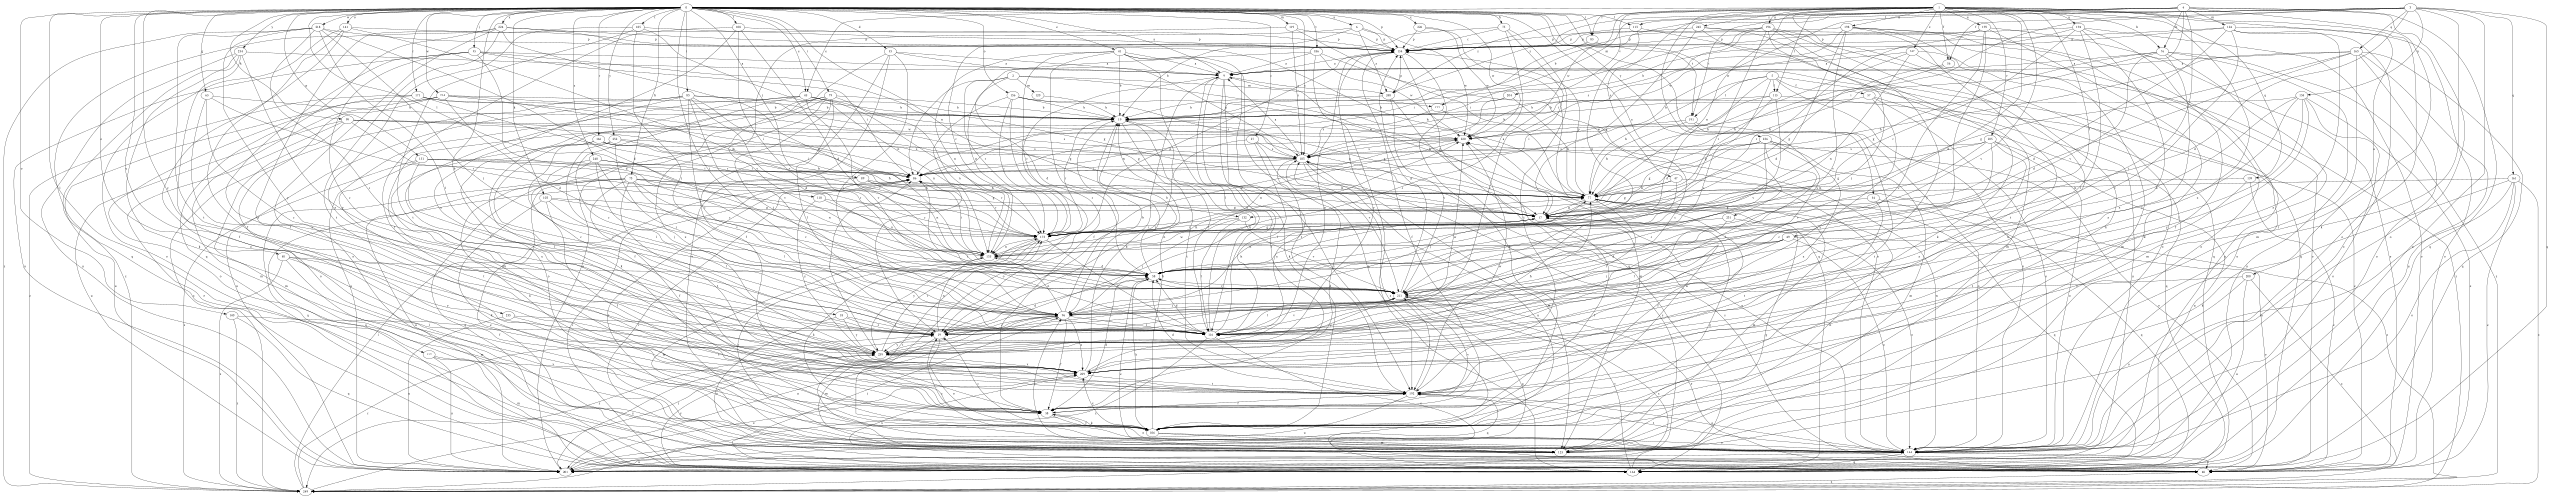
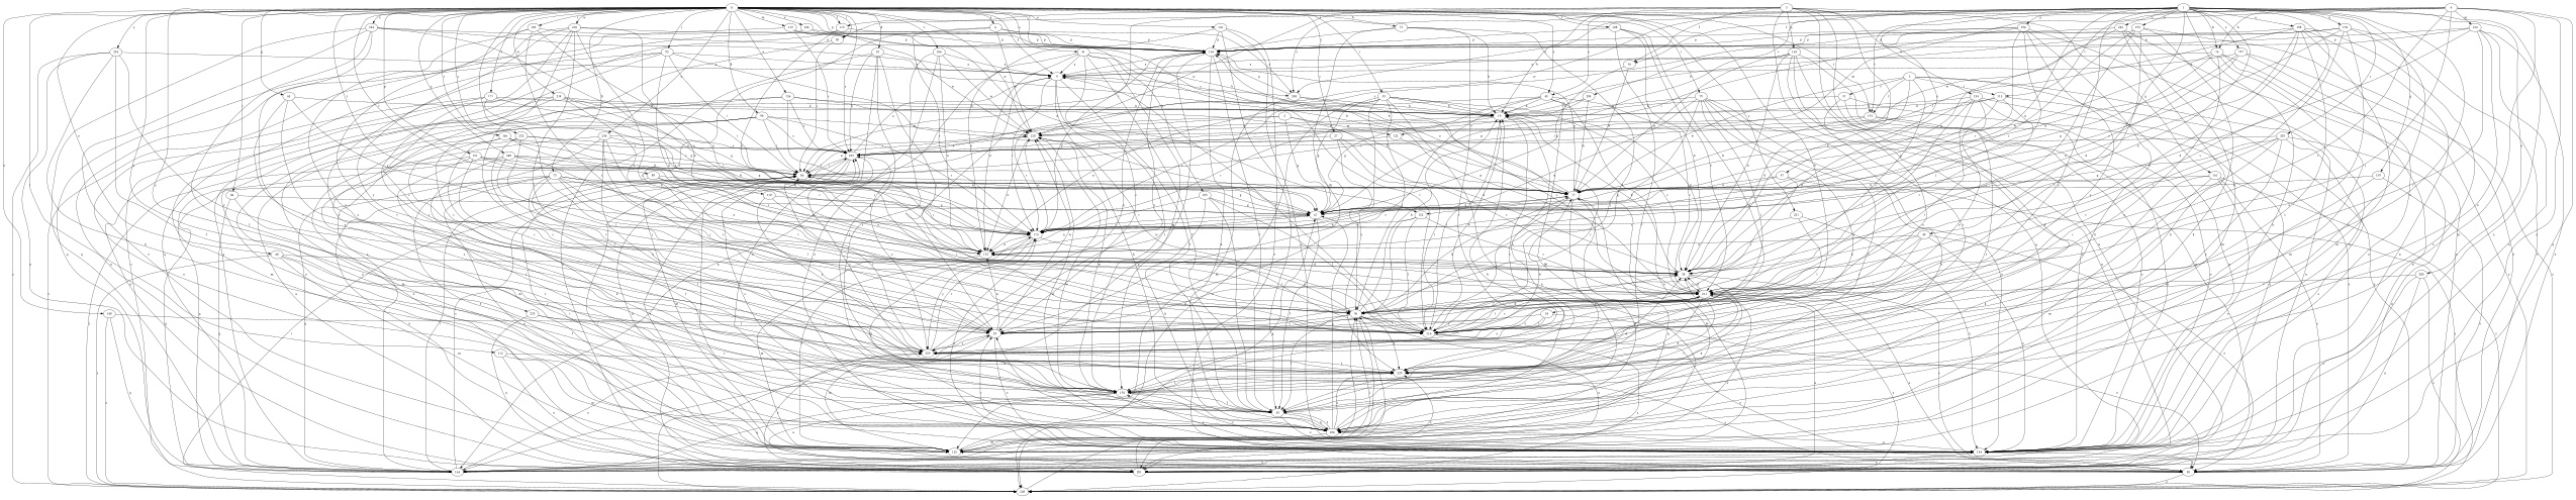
  strict digraph {
    fontname="PT Serif"
    node [fontname="PT Serif"]
    edge [fontname="PT Serif"]
    0
    6
    9
    18
    27
    33
    40
    41
    45
    65
    73
    75
    79
    83
    84
    85
    89
    95
    96
    99
    103
    108
    110
    112
    113
    119
    132
    136
    140
    141
    151
    154
    166
    171
    183
    185
    186
    191
    214
    218
    220
    224
    226
    231
    232
    233
    234
    236
    239
    240
    211
    248
    173
    106
    29
    58
    192
    48
    116
    144
    201
    38
    125
    249
    19
    164
    135
    67
    77
    229
    86
    1
    47
    49
    56
    76
    159
    193
    194
    196
    198
    200
    204
    205
    243
    247
    2
-   120
    122
    3
    134
    161
    163
    4
    115
    124
    5
    57
    0 -> 6 [label=a]
    0 -> 9 [label=a]
    0 -> 18 [label=b]
    0 -> 27 [label=c]
    0 -> 33 [label=d]
    0 -> 40 [label=e]
    0 -> 41 [label=e]
    0 -> 45 [label=e]
    0 -> 65 [label=g]
    0 -> 73 [label=h]
    0 -> 75 [label=h]
    0 -> 79 [label=i]
    0 -> 83 [label=i]
    0 -> 84 [label=i]
    0 -> 85 [label=i]
    0 -> 89 [label=j]
    0 -> 95 [label=j]
    0 -> 96 [label=j]
    0 -> 99 [label=k]
    0 -> 103 [label=k]
    0 -> 108 [label=l]
    0 -> 110 [label=l]
    0 -> 112 [label=l]
    0 -> 113 [label=l]
    0 -> 119 [label=m]
    0 -> 132 [label=n]
    0 -> 136 [label=o]
    0 -> 140 [label=o]
    0 -> 141 [label=o]
    0 -> 151 [label=p]
    0 -> 154 [label=p]
    0 -> 166 [label=r]
    0 -> 171 [label=r]
    0 -> 183 [label=s]
    0 -> 185 [label=t]
    0 -> 186 [label=t]
    0 -> 191 [label=t]
    0 -> 214 [label=w]
    0 -> 218 [label=w]
    0 -> 220 [label=w]
    0 -> 224 [label=x]
    0 -> 226 [label=x]
    0 -> 231 [label=y]
    0 -> 232 [label=y]
    0 -> 233 [label=y]
    0 -> 234 [label=y]
    0 -> 236 [label=y]
    0 -> 239 [label=y]
    0 -> 240 [label=z]
    6 -> 154 [label=p]
    6 -> 220 [label=w]
    6 -> 211 [label=v]
    6 -> 248 [label=z]
    6 -> 173 [label=r]
    9 -> 248 [label=z]
    9 -> 173 [label=r]
    9 -> 106 [label=k]
    9 -> 29 [label=c]
    9 -> 58 [label=f]
    9 -> 192 [label=t]
    18 -> 239 [label=y]
    18 -> 29 [label=c]
    18 -> 48 [label=e]
    18 -> 116 [label=l]
    27 -> 96 [label=j]
    27 -> 183 [label=s]
    27 -> 211 [label=v]
    27 -> 116 [label=l]
    33 -> 9 [label=a]
    33 -> 96 [label=j]
    33 -> 183 [label=s]
    33 -> 58 [label=f]
    33 -> 144 [label=o]
    33 -> 201 [label=u]
    40 -> 239 [label=y]
    40 -> 58 [label=f]
    40 -> 38 [label=d]
    40 -> 125 [label=m]
    40 -> 249 [label=z]
    41 -> 9 [label=a]
    41 -> 29 [label=c]
    41 -> 58 [label=f]
    41 -> 192 [label=t]
    41 -> 116 [label=l]
    41 -> 19 [label=b]
    41 -> 164 [label=q]
    41 -> 135 [label=n]
    45 -> 211 [label=v]
    45 -> 173 [label=r]
    45 -> 106 [label=k]
    45 -> 29 [label=c]
    45 -> 201 [label=u]
    45 -> 19 [label=b]
    45 -> 67 [label=g]
    65 -> 239 [label=y]
    65 -> 173 [label=r]
    65 -> 29 [label=c]
    65 -> 19 [label=b]
    73 -> 211 [label=v]
    73 -> 58 [label=f]
    73 -> 192 [label=t]
    73 -> 48 [label=e]
    73 -> 116 [label=l]
    73 -> 201 [label=u]
    73 -> 164 [label=q]
    73 -> 135 [label=n]
    73 -> 67 [label=g]
    73 -> 77 [label=h]
    75 -> 154 [label=c]
    75 -> 29 [label=c]
    75 -> 192 [label=t]
    75 -> 116 [label=l]
    75 -> 19 [label=b]
    79 -> 96 [label=j]
    79 -> 106 [label=k]
    79 -> 58 [label=f]
    79 -> 116 [label=l]
    79 -> 144 [label=o]
    79 -> 19 [label=b]
    79 -> 135 [label=n]
    79 -> 229 [label=x]
    83 -> 96 [label=j]
    83 -> 211 [label=v]
    83 -> 201 [label=u]
    83 -> 38 [label=d]
    83 -> 249 [label=z]
    83 -> 19 [label=b]
    83 -> 135 [label=n]
    83 -> 67 [label=g]
    83 -> 229 [label=x]
    84 -> 192 [label=t]
    84 -> 164 [label=q]
    84 -> 67 [label=g]
    85 -> 164 [label=q]
    85 -> 86 [label=i]
    89 -> 173 [label=r]
    89 -> 164 [label=q]
    89 -> 135 [label=n]
    89 -> 77 [label=h]
    95 -> 9 [label=a]
    95 -> 29 [label=c]
    95 -> 201 [label=u]
    95 -> 38 [label=d]
    95 -> 67 [label=g]
    95 -> 229 [label=x]
    95 -> 86 [label=i]
    96 -> 29 [label=c]
    96 -> 58 [label=f]
    96 -> 116 [label=l]
    96 -> 201 [label=u]
    96 -> 249 [label=z]
    96 -> 19 [label=b]
    96 -> 135 [label=n]
    96 -> 77 [label=h]
    96 -> 229 [label=x]
    99 -> 183 [label=s]
    99 -> 220 [label=w]
    99 -> 173 [label=r]
    99 -> 48 [label=e]
    99 -> 201 [label=u]
    99 -> 125 [label=m]
    99 -> 86 [label=i]
    103 -> 173 [label=r]
    103 -> 106 [label=k]
    103 -> 58 [label=f]
    103 -> 116 [label=l]
    103 -> 67 [label=g]
    108 -> 154 [label=p]
    108 -> 211 [label=v]
    108 -> 58 [label=f]
    108 -> 38 [label=d]
    108 -> 229 [label=x]
    110 -> 239 [label=y]
    110 -> 135 [label=n]
    110 -> 67 [label=g]
    112 -> 201 [label=u]
    112 -> 125 [label=m]
    112 -> 229 [label=x]
    113 -> 154 [label=p]
    113 -> 164 [label=q]
    113 -> 135 [label=n]
    119 -> 154 [label=p]
    119 -> 183 [label=s]
    119 -> 164 [label=q]
    119 -> 77 [label=h]
    132 -> 96 [label=j]
    132 -> 211 [label=v]
    132 -> 173 [label=r]
    132 -> 116 [label=l]
    136 -> 183 [label=s]
    136 -> 173 [label=r]
    136 -> 29 [label=c]
    136 -> 144 [label=o]
    136 -> 19 [label=b]
    136 -> 77 [label=h]
    140 -> 116 [label=l]
    140 -> 249 [label=z]
    140 -> 164 [label=q]
    141 -> 154 [label=p]
    141 -> 58 [label=f]
    141 -> 48 [label=e]
    141 -> 144 [label=o]
    141 -> 135 [label=n]
    151 -> 173 [label=r]
    151 -> 192 [label=t]
    151 -> 116 [label=l]
    151 -> 249 [label=z]
    151 -> 77 [label=h]
    151 -> 86 [label=i]
    154 -> 9 [label=a]
    154 -> 239 [label=y]
    154 -> 106 [label=k]
    154 -> 58 [label=f]
    154 -> 164 [label=q]
    166 -> 183 [label=s]
    166 -> 173 [label=r]
    166 -> 29 [label=c]
    166 -> 77 [label=h]
    166 -> 229 [label=x]
    171 -> 173 [label=r]
    171 -> 144 [label=o]
    171 -> 249 [label=z]
    171 -> 19 [label=b]
    171 -> 67 [label=g]
    183 -> 9 [label=a]
    183 -> 239 [label=y]
    183 -> 144 [label=o]
    183 -> 201 [label=u]
    183 -> 125 [label=m]
    183 -> 86 [label=i]
    185 -> 96 [label=j]
    185 -> 154 [label=p]
    185 -> 192 [label=t]
    185 -> 135 [label=n]
    185 -> 229 [label=x]
    186 -> 9 [label=a]
    186 -> 220 [label=w]
    186 -> 192 [label=t]
    186 -> 144 [label=o]
    186 -> 135 [label=n]
    191 -> 220 [label=w]
    191 -> 192 [label=t]
    191 -> 144 [label=o]
    191 -> 77 [label=h]
    214 -> 144 [label=o]
    214 -> 201 [label=u]
    214 -> 38 [label=d]
    214 -> 125 [label=m]
    214 -> 19 [label=b]
    214 -> 67 [label=g]
    214 -> 86 [label=i]
    218 -> 96 [label=j]
    218 -> 154 [label=p]
    218 -> 239 [label=y]
    218 -> 29 [label=c]
    218 -> 192 [label=t]
    218 -> 116 [label=l]
    218 -> 38 [label=d]
    218 -> 249 [label=z]
    220 -> 183 [label=s]
    220 -> 135 [label=n]
    224 -> 154 [label=p]
    224 -> 58 [label=f]
    224 -> 192 [label=t]
    224 -> 48 [label=e]
    224 -> 164 [label=q]
    224 -> 135 [label=n]
    224 -> 77 [label=h]
    226 -> 154 [label=p]
    226 -> 220 [label=w]
    226 -> 164 [label=q]
    231 -> 173 [label=r]
    231 -> 116 [label=l]
    231 -> 144 [label=o]
    232 -> 96 [label=j]
    232 -> 183 [label=s]
    232 -> 29 [label=c]
    232 -> 116 [label=l]
    232 -> 86 [label=i]
    233 -> 29 [label=c]
    233 -> 192 [label=t]
    233 -> 201 [label=u]
    234 -> 9 [label=a]
    234 -> 239 [label=y]
    234 -> 106 [label=k]
    234 -> 58 [label=f]
    234 -> 201 [label=u]
    234 -> 249 [label=z]
    236 -> 183 [label=s]
    236 -> 29 [label=c]
    236 -> 48 [label=e]
    236 -> 116 [label=l]
    236 -> 125 [label=m]
    236 -> 67 [label=g]
    236 -> 229 [label=x]
    239 -> 154 [label=p]
    239 -> 173 [label=r]
    239 -> 77 [label=h]
    239 -> 229 [label=x]
    239 -> 86 [label=i]
    240 -> 96 [label=j]
    240 -> 211 [label=v]
    240 -> 173 [label=r]
    240 -> 106 [label=k]
    240 -> 164 [label=q]
    240 -> 86 [label=i]
    211 -> 96 [label=j]
    211 -> 154 [label=p]
    211 -> 239 [label=y]
    211 -> 192 [label=t]
    211 -> 48 [label=e]
    211 -> 116 [label=l]
    211 -> 201 [label=u]
    211 -> 38 [label=d]
    211 -> 249 [label=z]
    248 -> 154 [label=p]
    248 -> 211 [label=v]
    248 -> 125 [label=m]
    248 -> 19 [label=b]
    173 -> 154 [label=p]
    173 -> 220 [label=w]
    173 -> 239 [label=y]
    173 -> 106 [label=k]
    173 -> 116 [label=l]
    173 -> 135 [label=n]
    173 -> 67 [label=g]
    106 -> 183 [label=s]
    106 -> 220 [label=w]
    106 -> 29 [label=c]
    106 -> 58 [label=f]
    106 -> 144 [label=o]
    106 -> 125 [label=m]
    106 -> 19 [label=b]
    106 -> 67 [label=g]
    106 -> 229 [label=x]
    29 -> 220 [label=w]
    29 -> 239 [label=y]
    29 -> 144 [label=o]
    29 -> 38 [label=d]
    29 -> 125 [label=m]
    29 -> 135 [label=n]
    58 -> 211 [label=v]
    58 -> 106 [label=k]
    58 -> 144 [label=o]
    58 -> 38 [label=d]
    192 -> 220 [label=w]
    192 -> 58 [label=f]
    192 -> 144 [label=o]
    192 -> 201 [label=u]
    192 -> 38 [label=d]
    192 -> 164 [label=q]
    48 -> 183 [label=s]
    48 -> 249 [label=z]
    48 -> 229 [label=x]
    48 -> 86 [label=i]
    116 -> 9 [label=a]
    116 -> 220 [label=w]
    116 -> 211 [label=v]
    116 -> 48 [label=e]
    116 -> 38 [label=d]
    116 -> 249 [label=z]
    116 -> 19 [label=b]
    116 -> 86 [label=i]
    144 -> 220 [label=w]
    144 -> 173 [label=r]
    144 -> 29 [label=c]
    144 -> 192 [label=t]
    144 -> 48 [label=e]
    144 -> 201 [label=u]
    144 -> 164 [label=q]
    201 -> 239 [label=y]
    201 -> 229 [label=x]
    38 -> 211 [label=v]
    38 -> 106 [label=k]
    38 -> 48 [label=e]
    38 -> 19 [label=b]
    125 -> 96 [label=j]
    125 -> 173 [label=r]
    125 -> 67 [label=g]
    125 -> 77 [label=h]
    125 -> 86 [label=i]
    249 -> 96 [label=j]
    249 -> 29 [label=c]
    249 -> 86 [label=i]
    19 -> 220 [label=w]
    19 -> 173 [label=r]
    19 -> 192 [label=t]
    19 -> 116 [label=l]
    164 -> 96 [label=j]
    164 -> 183 [label=s]
    164 -> 239 [label=y]
    164 -> 211 [label=v]
    164 -> 86 [label=i]
    135 -> 38 [label=d]
    135 -> 125 [label=m]
    135 -> 77 [label=h]
    135 -> 86 [label=i]
    67 -> 173 [label=r]
    67 -> 58 [label=f]
    67 -> 135 [label=n]
    77 -> 9 [label=a]
    77 -> 154 [label=p]
    77 -> 58 [label=f]
    77 -> 116 [label=l]
    77 -> 125 [label=m]
    77 -> 164 [label=q]
    77 -> 67 [label=g]
    229 -> 183 [label=s]
    229 -> 192 [label=t]
    229 -> 19 [label=b]
    86 -> 220 [label=w]
    86 -> 77 [label=h]
    1 -> 45 [label=e]
    1 -> 85 [label=i]
    1 -> 132 [label=n]
    1 -> 220 [label=w]
    1 -> 239 [label=y]
    1 -> 211 [label=v]
    1 -> 248 [label=z]
    1 -> 106 [label=k]
    1 -> 144 [label=o]
    1 -> 38 [label=d]
    1 -> 229 [label=x]
    1 -> 47 [label=e]
    1 -> 49 [label=f]
    1 -> 56 [label=f]
    1 -> 76 [label=h]
    1 -> 159 [label=q]
    1 -> 193 [label=u]
    1 -> 194 [label=u]
    1 -> 196 [label=u]
    1 -> 198 [label=u]
    1 -> 200 [label=u]
    1 -> 204 [label=v]
    1 -> 205 [label=v]
    1 -> 243 [label=z]
    1 -> 247 [label=z]
    47 -> 96 [label=j]
    47 -> 249 [label=z]
    47 -> 67 [label=g]
    47 -> 77 [label=h]
    49 -> 96 [label=j]
    49 -> 29 [label=c]
    49 -> 48 [label=e]
    49 -> 144 [label=o]
    49 -> 38 [label=d]
    49 -> 135 [label=n]
    56 -> 67 [label=g]
    56 -> 77 [label=h]
    76 -> 9 [label=a]
    76 -> 201 [label=u]
    76 -> 125 [label=m]
    76 -> 249 [label=z]
    76 -> 67 [label=g]
    76 -> 77 [label=h]
    76 -> 229 [label=x]
    159 -> 192 [label=t]
    159 -> 48 [label=e]
    159 -> 77 [label=h]
    193 -> 154 [label=p]
    193 -> 173 [label=r]
    193 -> 106 [label=k]
    193 -> 29 [label=c]
    193 -> 48 [label=e]
    193 -> 116 [label=l]
    194 -> 154 [label=p]
    194 -> 173 [label=r]
    194 -> 58 [label=f]
    194 -> 48 [label=e]
    194 -> 116 [label=l]
    194 -> 19 [label=b]
    194 -> 229 [label=x]
    196 -> 96 [label=j]
    196 -> 154 [label=p]
    196 -> 183 [label=s]
    196 -> 239 [label=y]
    196 -> 173 [label=r]
    196 -> 106 [label=k]
    196 -> 144 [label=o]
    196 -> 86 [label=i]
    198 -> 154 [label=p]
    198 -> 211 [label=v]
    198 -> 192 [label=t]
    198 -> 144 [label=o]
    198 -> 201 [label=u]
    198 -> 38 [label=d]
    198 -> 125 [label=m]
    198 -> 86 [label=i]
    200 -> 211 [label=v]
    200 -> 144 [label=o]
    200 -> 201 [label=u]
    200 -> 249 [label=z]
    204 -> 183 [label=s]
    204 -> 19 [label=b]
    204 -> 77 [label=h]
    205 -> 183 [label=s]
    205 -> 211 [label=v]
    205 -> 29 [label=c]
    205 -> 144 [label=o]
    205 -> 201 [label=u]
    205 -> 67 [label=g]
    205 -> 229 [label=x]
    243 -> 154 [label=p]
    243 -> 106 [label=k]
    243 -> 48 [label=e]
    243 -> 125 [label=m]
    243 -> 67 [label=g]
    247 -> 9 [label=a]
    247 -> 144 [label=o]
    247 -> 249 [label=z]
    247 -> 135 [label=n]
    247 -> 77 [label=h]
    2 -> 173 [label=r]
    2 -> 38 [label=d]
    2 -> 67 [label=g]
    2 -> 86 [label=i]
-   2 -> 120 [label=m]
    2 -> 122 [label=m]
-   120 -> 19 [label=b]
    122 -> 183 [label=s]
    122 -> 29 [label=c]
    3 -> 113 [label=l]
    3 -> 220 [label=w]
    3 -> 106 [label=k]
    3 -> 201 [label=u]
    3 -> 38 [label=d]
    3 -> 19 [label=b]
    3 -> 164 [label=q]
    3 -> 86 [label=i]
    3 -> 56 [label=f]
    3 -> 134 [label=n]
    3 -> 161 [label=q]
    3 -> 163 [label=q]
    134 -> 96 [label=j]
    134 -> 239 [label=y]
    134 -> 48 [label=e]
    134 -> 116 [label=l]
    134 -> 144 [label=o]
    134 -> 38 [label=d]
    134 -> 19 [label=b]
    161 -> 106 [label=k]
    161 -> 48 [label=e]
    161 -> 144 [label=o]
    161 -> 125 [label=m]
    161 -> 249 [label=z]
    161 -> 77 [label=h]
    163 -> 9 [label=a]
    163 -> 192 [label=t]
    163 -> 144 [label=o]
    163 -> 201 [label=u]
    163 -> 38 [label=d]
    163 -> 164 [label=q]
    163 -> 67 [label=g]
    163 -> 77 [label=h]
    4 -> 96 [label=j]
    4 -> 191 [label=t]
    4 -> 211 [label=v]
    4 -> 248 [label=z]
    4 -> 144 [label=o]
    4 -> 125 [label=m]
    4 -> 164 [label=q]
    4 -> 76 [label=h]
    4 -> 122 [label=m]
    4 -> 115 [label=l]
    4 -> 124 [label=m]
    115 -> 211 [label=v]
    115 -> 48 [label=e]
    115 -> 19 [label=b]
    115 -> 67 [label=g]
    115 -> 86 [label=i]
    124 -> 154 [label=p]
    124 -> 220 [label=w]
    124 -> 48 [label=e]
    124 -> 116 [label=l]
    124 -> 144 [label=o]
    124 -> 38 [label=d]
    124 -> 229 [label=x]
    5 -> 191 [label=t]
    5 -> 211 [label=v]
    5 -> 144 [label=o]
    5 -> 201 [label=u]
    5 -> 38 [label=d]
    5 -> 77 [label=h]
    5 -> 115 [label=l]
    5 -> 57 [label=f]
    57 -> 239 [label=y]
    57 -> 144 [label=o]
    57 -> 19 [label=b]
    57 -> 164 [label=q]
  }
